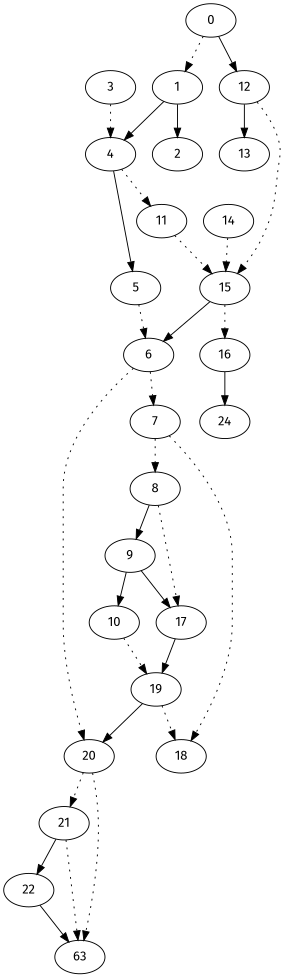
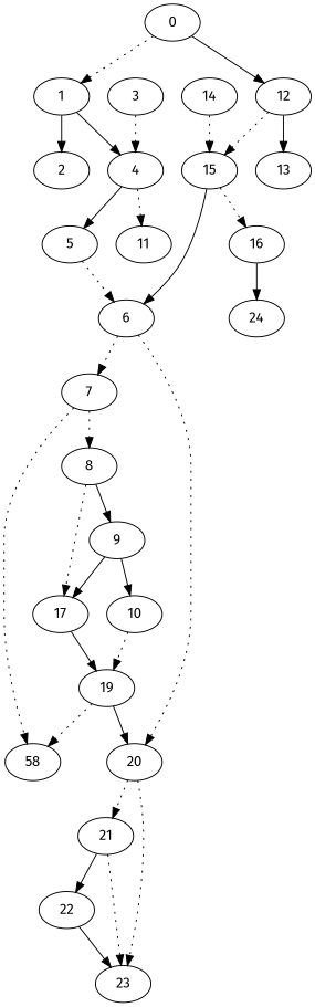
  digraph {
    fontname="Fira Sans"
    node [fontname="Fira Sans"]
    edge [fontname="Fira Sans" style=dotted]
    0
    1
    12
    2
    4
    15
    13
    5
    11
    3
    6
    7
    20
    8
-   18
+   18 [label=58]
    21
-   23 [label=63]
+   23
    9
    17
    10
    19
    16
    14
    24
    22
    0 -> 1
    0 -> 12 [style=solid]
    1 -> 2 [style=solid]
    1 -> 4 [style=solid]
    12 -> 15
    12 -> 13 [style=solid]
    4 -> 5 [style=solid]
    4 -> 11
    15 -> 6 [style=solid]
    15 -> 16
    5 -> 6
-   11 -> 15
    3 -> 4
    6 -> 7
    6 -> 20
    7 -> 8
    7 -> 18
    20 -> 21
    20 -> 23
    8 -> 9 [style=solid]
    8 -> 17
    21 -> 23
    21 -> 22 [style=solid]
    9 -> 17 [style=solid]
    9 -> 10 [style=solid]
    17 -> 19 [style=solid]
    10 -> 19
    19 -> 20 [style=solid]
    19 -> 18
    16 -> 24 [style=solid]
    14 -> 15
    22 -> 23 [style=solid]
  }
